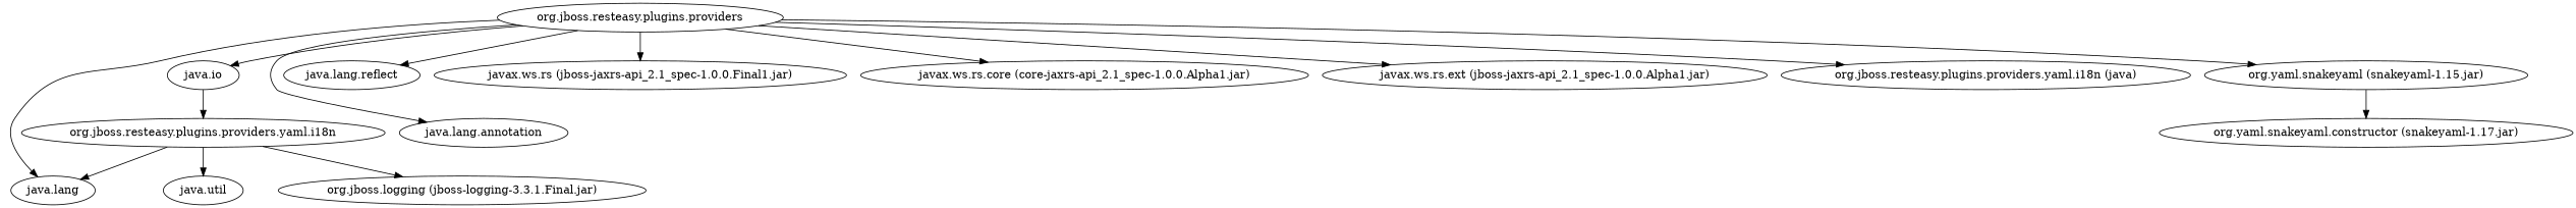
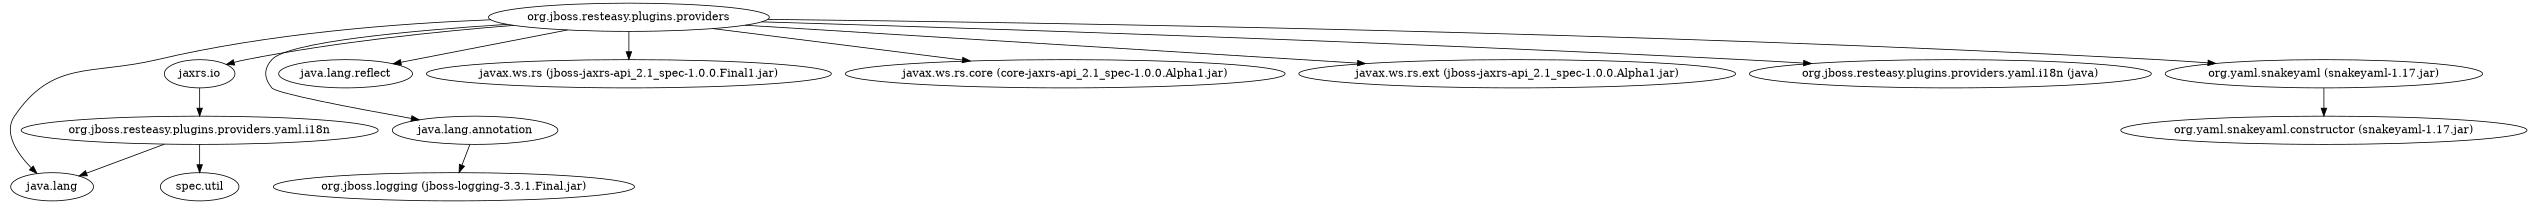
  digraph {
    "org.jboss.resteasy.plugins.providers"
-   "java.io"
+   "java.io" [label="jaxrs.io"]
    "java.lang"
    "java.lang.annotation"
    "java.lang.reflect"
    n6 [label="javax.ws.rs (jboss-jaxrs-api_2.1_spec-1.0.0.Final1.jar)"]
    n7 [label="javax.ws.rs.core (core-jaxrs-api_2.1_spec-1.0.0.Alpha1.jar)"]
    "javax.ws.rs.ext (jboss-jaxrs-api_2.1_spec-1.0.0.Alpha1.jar)"
    n9 [label="org.jboss.resteasy.plugins.providers.yaml.i18n (java)"]
-   "org.yaml.snakeyaml (snakeyaml-1.17.jar)" [label="org.yaml.snakeyaml (snakeyaml-1.15.jar)"]
+   "org.yaml.snakeyaml (snakeyaml-1.17.jar)"
    "org.jboss.resteasy.plugins.providers.yaml.i18n"
    "org.yaml.snakeyaml.constructor (snakeyaml-1.17.jar)"
-   "java.util"
+   "java.util" [label="spec.util"]
    "org.jboss.logging (jboss-logging-3.3.1.Final.jar)"
    "org.jboss.resteasy.plugins.providers" -> "java.io"
    "org.jboss.resteasy.plugins.providers" -> "java.lang"
    "org.jboss.resteasy.plugins.providers" -> "java.lang.annotation"
    "org.jboss.resteasy.plugins.providers" -> "java.lang.reflect"
    "org.jboss.resteasy.plugins.providers" -> n6
    "org.jboss.resteasy.plugins.providers" -> n7
    "org.jboss.resteasy.plugins.providers" -> "javax.ws.rs.ext (jboss-jaxrs-api_2.1_spec-1.0.0.Alpha1.jar)"
    "org.jboss.resteasy.plugins.providers" -> n9
    "org.jboss.resteasy.plugins.providers" -> "org.yaml.snakeyaml (snakeyaml-1.17.jar)"
    "java.io" -> "org.jboss.resteasy.plugins.providers.yaml.i18n"
    "org.yaml.snakeyaml (snakeyaml-1.17.jar)" -> "org.yaml.snakeyaml.constructor (snakeyaml-1.17.jar)"
    "org.jboss.resteasy.plugins.providers.yaml.i18n" -> "java.lang"
    "org.jboss.resteasy.plugins.providers.yaml.i18n" -> "java.util"
-   "org.jboss.resteasy.plugins.providers.yaml.i18n" -> "org.jboss.logging (jboss-logging-3.3.1.Final.jar)"
+   "java.lang.annotation" -> "org.jboss.logging (jboss-logging-3.3.1.Final.jar)"
  }
